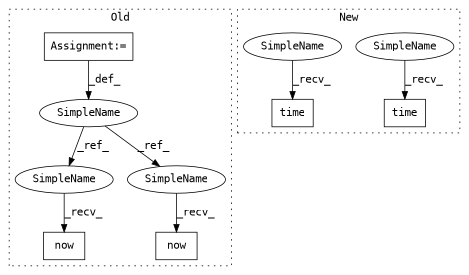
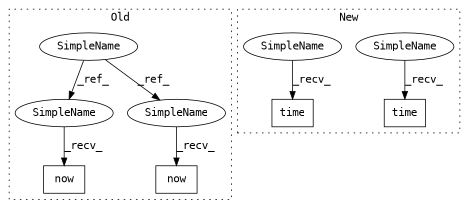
  digraph {
    fontname="DejaVu Sans Mono"
    node [a=42 l=8 s=18665 shape=box fontname="DejaVu Sans Mono"]
    edge [fontname="DejaVu Sans Mono"]
    n1 [a=32 l=5 label=now s=18983]
-   n2 [a=7 label="Assignment:="]
    n3 [label=SimpleName shape=ellipse]
    n4 [a=32 l=5 label=now s=19083]
    n5 [label=SimpleName s=19074 shape=ellipse]
    n6 [label=SimpleName s=18974 shape=ellipse]
    n7 [a=32 l=6 label=time s=18891]
    n8 [a=32 l=6 label=time s=18794]
    n9 [l=4 label=SimpleName s=18789 shape=ellipse]
    n10 [l=4 label=SimpleName s=18886 shape=ellipse]
    subgraph cluster_1 {
      label=Old
      style=dotted
      n1
-     n2
      n3
      n4
      n5
      n6
    }
    subgraph cluster_2 {
      label=New
      style=dotted
      n7
      n8
      n9
      n10
    }
-   n2 -> n3 [label=_def_]
    n3 -> n5 [label=_ref_]
    n3 -> n6 [label=_ref_]
    n5 -> n4 [label=_recv_]
    n6 -> n1 [label=_recv_]
    n9 -> n8 [label=_recv_]
    n10 -> n7 [label=_recv_]
  }
